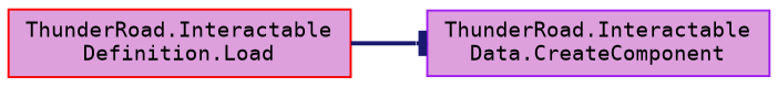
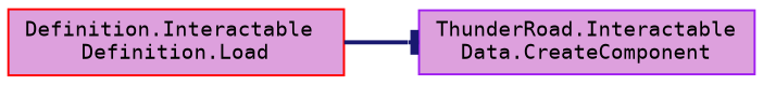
  digraph {
    rankdir=LR
    fontname="DejaVu Sans Mono"
    node [fillcolor=plum fontname="DejaVu Sans Mono" fontsize=10 shape=record style=filled]
-   n1 [color=red fontcolor=black height=0.2 label="ThunderRoad.Interactable\lDefinition.Load" width=0.4]
+   n1 [color=red fontcolor=black height=0.2 label="Definition.Interactable\lDefinition.Load" width=0.4]
    n2 [color=purple height=0.2 label="ThunderRoad.Interactable\lData.CreateComponent" width=0.4]
    n1 -> n2 [color=midnightblue fontname="DejaVu Sans Mono" fontsize=10 labelfontname=Helvetica labelfontsize=10 style=bold arrowhead=tee]
  }
